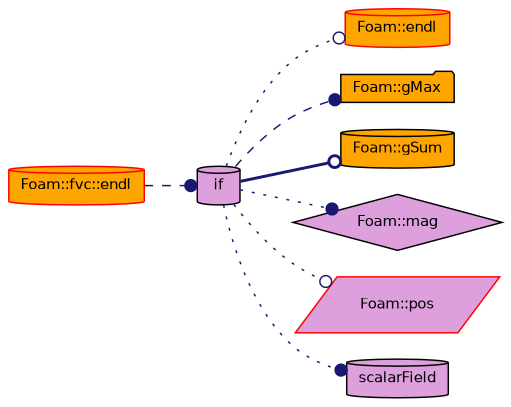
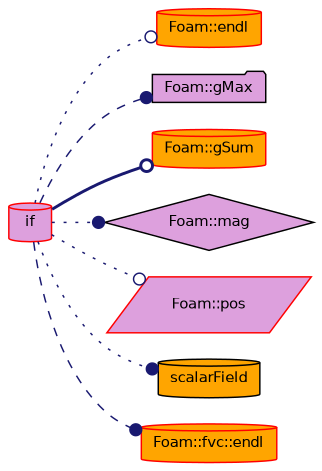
  digraph {
    rankdir=LR
    node [color=black fillcolor=plum fontname=Helvetica fontsize=10 shape=cylinder style=filled]
    edge [arrowhead=dot color=midnightblue fontname=Helvetica fontsize=10 labelfontname=Helvetica labelfontsize=10 style=dotted]
-   n1 [fontcolor=black height=0.2 label=if width=0.4]
+   n1 [color=red fontcolor=black height=0.2 label=if width=0.4]
    n2 [color=red fillcolor=orange height=0.2 label="Foam::endl" width=0.4]
-   n3 [fillcolor=orange height=0.2 label="Foam::gMax" shape=folder width=0.4]
-   n4 [fillcolor=orange height=0.2 label="Foam::gSum" width=0.4]
+   n3 [height=0.2 label="Foam::gMax" shape=folder width=0.4]
+   n4 [color=red fillcolor=orange height=0.2 label="Foam::gSum" width=0.4]
    n5 [height=0.2 label="Foam::mag" shape=diamond width=0.4]
    n6 [color=red height=0.2 label="Foam::pos" shape=parallelogram width=0.4]
-   n7 [height=0.2 label=scalarField width=0.4]
+   n7 [fillcolor=orange height=0.2 label=scalarField width=0.4]
    n8 [color=red fillcolor=orange height=0.2 label="Foam::fvc::endl" width=0.4]
    n1 -> n2 [arrowhead=odot]
    n1 -> n3 [style=dashed]
    n1 -> n4 [arrowhead=odot style=bold]
    n1 -> n5
    n1 -> n6 [arrowhead=odot]
    n1 -> n7
-   n8 -> n1 [style=dashed]
+   n1 -> n8 [style=dashed]
  }
